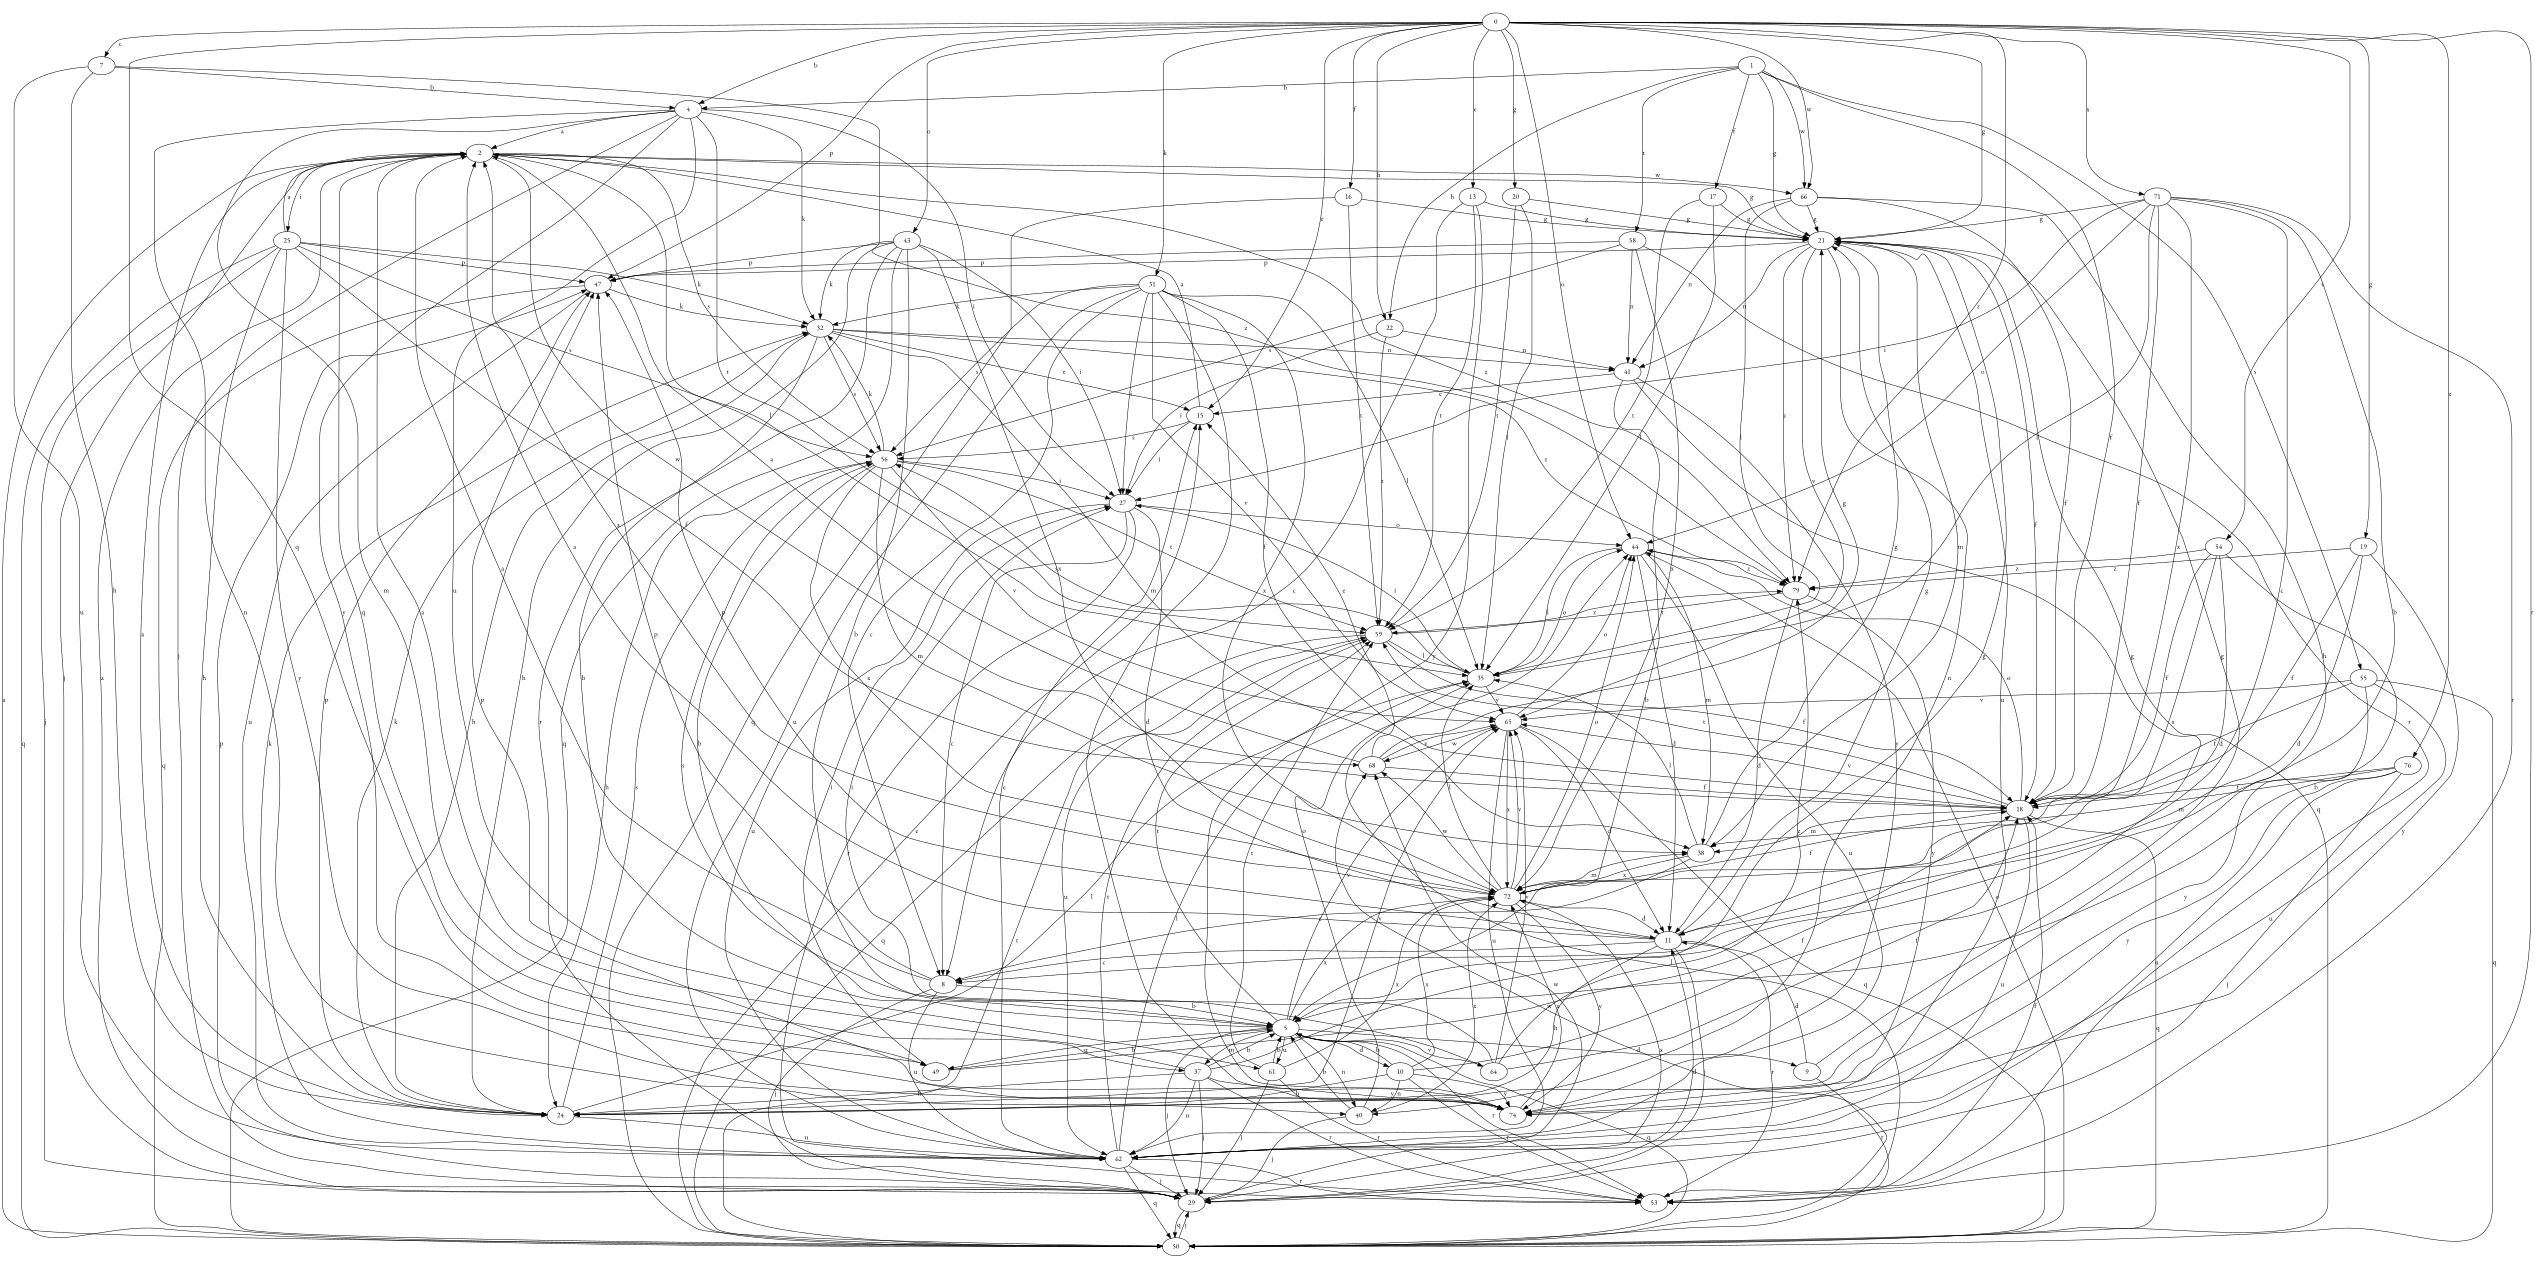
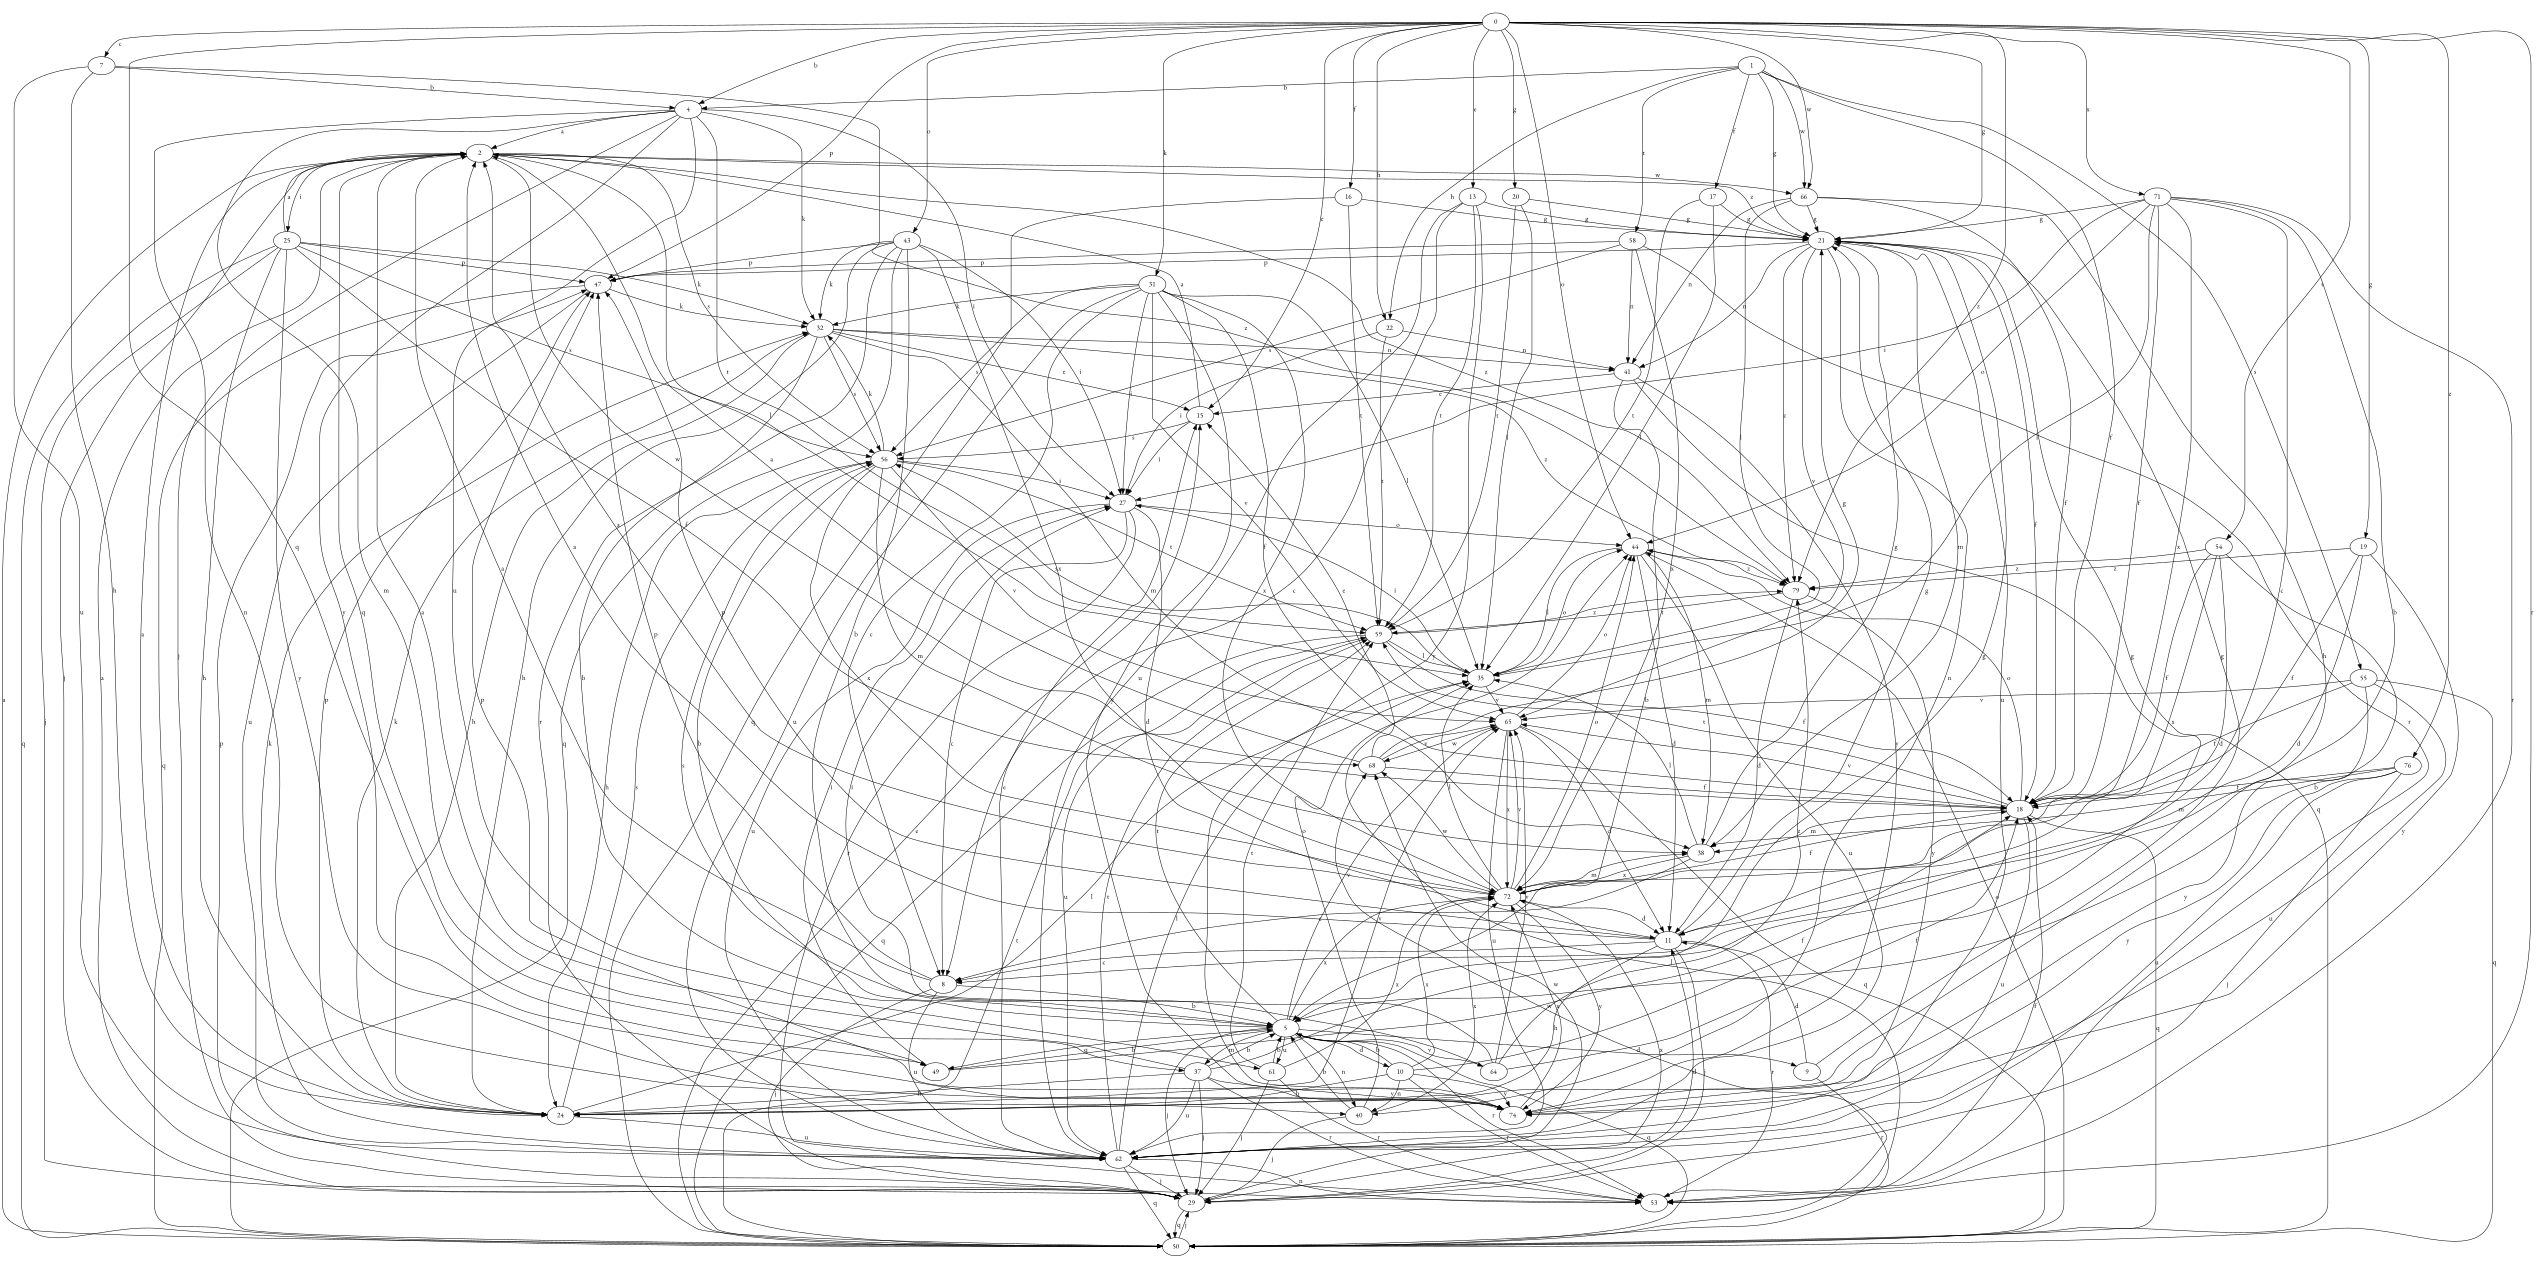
  strict digraph {
    fontname="EB Garamond"
    node [fontname="EB Garamond"]
    edge [fontname="EB Garamond"]
    0
    4
    7
    13
    15
    16
    19
    20
    21
    22
    31
    43
    44
    47
    49
    53
    54
    66
    71
    76
    79
    2
    29
    27
    32
    37
    40
    59
    61
    74
    24
    62
    8
    56
    50
    18
    11
    35
    65
    38
    41
    72
    5
    1
    17
    55
    58
    25
    68
    9
    10
    64
    0 -> 4 [label=b]
    0 -> 7 [label=c]
    0 -> 13 [label=e]
    0 -> 15 [label=e]
    0 -> 16 [label=f]
    0 -> 19 [label=g]
    0 -> 20 [label=g]
    0 -> 21 [label=g]
    0 -> 22 [label=h]
    0 -> 31 [label=k]
    0 -> 43 [label=o]
    0 -> 44 [label=o]
    0 -> 47 [label=p]
    0 -> 49 [label=q]
    0 -> 53 [label=r]
    0 -> 54 [label=s]
    0 -> 66 [label=w]
    0 -> 71 [label=x]
    0 -> 76 [label=z]
    0 -> 79 [label=z]
    4 -> 2 [label=a]
    4 -> 29 [label=j]
    4 -> 27 [label=i]
    4 -> 32 [label=k]
    4 -> 37 [label=m]
    4 -> 40 [label=n]
    4 -> 59 [label=t]
    4 -> 61 [label=u]
    4 -> 74 [label=y]
    7 -> 4 [label=b]
    7 -> 79 [label=z]
    7 -> 24 [label=h]
    7 -> 62 [label=u]
    13 -> 21 [label=g]
    13 -> 59 [label=t]
    13 -> 74 [label=y]
+   13 -> 62 [label=u]
    13 -> 8 [label=c]
    15 -> 2 [label=a]
    15 -> 27 [label=i]
    15 -> 56 [label=s]
    16 -> 21 [label=g]
    16 -> 59 [label=t]
    16 -> 50 [label=q]
    19 -> 79 [label=z]
    19 -> 74 [label=y]
    19 -> 18 [label=f]
    19 -> 11 [label=d]
    20 -> 21 [label=g]
    20 -> 59 [label=t]
    20 -> 35 [label=l]
    21 -> 47 [label=p]
    21 -> 79 [label=z]
    21 -> 40 [label=n]
    21 -> 62 [label=u]
    21 -> 18 [label=f]
    21 -> 65 [label=v]
    21 -> 38 [label=m]
    21 -> 41 [label=n]
    22 -> 27 [label=i]
    22 -> 59 [label=t]
    22 -> 41 [label=n]
    31 -> 27 [label=i]
    31 -> 32 [label=k]
    31 -> 74 [label=y]
    31 -> 62 [label=u]
    31 -> 8 [label=c]
    31 -> 56 [label=s]
    31 -> 18 [label=f]
    31 -> 35 [label=l]
    31 -> 65 [label=v]
    31 -> 72 [label=x]
    43 -> 47 [label=p]
    43 -> 53 [label=r]
    43 -> 27 [label=i]
    43 -> 32 [label=k]
    43 -> 24 [label=h]
    43 -> 50 [label=q]
    43 -> 72 [label=x]
    43 -> 5 [label=b]
    44 -> 79 [label=z]
    44 -> 62 [label=u]
    44 -> 11 [label=d]
    44 -> 35 [label=l]
    44 -> 38 [label=m]
    47 -> 32 [label=k]
    47 -> 62 [label=u]
    47 -> 50 [label=q]
    49 -> 27 [label=i]
    49 -> 18 [label=f]
    49 -> 5 [label=b]
    53 -> 18 [label=f]
    54 -> 79 [label=z]
    54 -> 18 [label=f]
    54 -> 11 [label=d]
    54 -> 72 [label=x]
    54 -> 5 [label=b]
    66 -> 21 [label=g]
    66 -> 24 [label=h]
    66 -> 18 [label=f]
    66 -> 35 [label=l]
    66 -> 41 [label=n]
    71 -> 21 [label=g]
    71 -> 44 [label=o]
    71 -> 53 [label=r]
    71 -> 27 [label=i]
    71 -> 8 [label=c]
    71 -> 18 [label=f]
    71 -> 35 [label=l]
    71 -> 72 [label=x]
    71 -> 5 [label=b]
    76 -> 29 [label=j]
    76 -> 74 [label=y]
    76 -> 62 [label=u]
    76 -> 18 [label=f]
    76 -> 38 [label=m]
    79 -> 59 [label=t]
    79 -> 74 [label=y]
    79 -> 11 [label=d]
-   2 -> 21 [label=g]
+   2 -> 21 [label=z]
    2 -> 49 [label=q]
    2 -> 66 [label=w]
    2 -> 79 [label=z]
    2 -> 29 [label=j]
    2 -> 56 [label=s]
    2 -> 35 [label=l]
    2 -> 25 [label=i]
    2 -> 68 [label=w]
    29 -> 47 [label=p]
    29 -> 2 [label=a]
    29 -> 50 [label=q]
    29 -> 11 [label=d]
    29 -> 72 [label=x]
    29 -> 68 [label=w]
    27 -> 44 [label=o]
    27 -> 53 [label=r]
    27 -> 62 [label=u]
    27 -> 8 [label=c]
    27 -> 11 [label=d]
    32 -> 15 [label=e]
    32 -> 79 [label=z]
    32 -> 24 [label=h]
    32 -> 56 [label=s]
    32 -> 38 [label=m]
    32 -> 41 [label=n]
    32 -> 5 [label=b]
    37 -> 21 [label=g]
    37 -> 53 [label=r]
    37 -> 2 [label=a]
    37 -> 29 [label=j]
    37 -> 74 [label=y]
    37 -> 24 [label=h]
    37 -> 62 [label=u]
    37 -> 5 [label=b]
    40 -> 44 [label=o]
    40 -> 29 [label=j]
    40 -> 72 [label=x]
    40 -> 5 [label=b]
    59 -> 79 [label=z]
    59 -> 62 [label=u]
    59 -> 50 [label=q]
    59 -> 18 [label=f]
    59 -> 35 [label=l]
    61 -> 53 [label=r]
    61 -> 29 [label=j]
    61 -> 59 [label=t]
    61 -> 72 [label=x]
    61 -> 5 [label=b]
    74 -> 47 [label=p]
    74 -> 72 [label=x]
    24 -> 47 [label=p]
    24 -> 2 [label=a]
    24 -> 32 [label=k]
    24 -> 62 [label=u]
    24 -> 56 [label=s]
    24 -> 35 [label=l]
    24 -> 65 [label=v]
    62 -> 15 [label=e]
-   62 -> 53 [label=r]
+   62 -> 53 [label=n]
    62 -> 29 [label=j]
    62 -> 32 [label=k]
    62 -> 59 [label=t]
    62 -> 50 [label=q]
    62 -> 35 [label=l]
    8 -> 47 [label=p]
    8 -> 2 [label=a]
    8 -> 29 [label=j]
    8 -> 62 [label=u]
    8 -> 5 [label=b]
    56 -> 27 [label=i]
    56 -> 32 [label=k]
    56 -> 59 [label=t]
    56 -> 24 [label=h]
    56 -> 65 [label=v]
    56 -> 38 [label=m]
    56 -> 72 [label=x]
    56 -> 5 [label=b]
    50 -> 15 [label=e]
    50 -> 44 [label=o]
    50 -> 2 [label=a]
    50 -> 29 [label=j]
    50 -> 59 [label=t]
    50 -> 35 [label=l]
    50 -> 68 [label=w]
    18 -> 44 [label=o]
    18 -> 59 [label=t]
    18 -> 62 [label=u]
    18 -> 50 [label=q]
    18 -> 65 [label=v]
    18 -> 38 [label=m]
    11 -> 21 [label=g]
    11 -> 47 [label=p]
    11 -> 53 [label=r]
    11 -> 2 [label=a]
    11 -> 29 [label=j]
    11 -> 24 [label=h]
    11 -> 8 [label=c]
    35 -> 44 [label=o]
    35 -> 27 [label=i]
    35 -> 56 [label=s]
    35 -> 65 [label=v]
    65 -> 44 [label=o]
    65 -> 62 [label=u]
    65 -> 50 [label=q]
    65 -> 11 [label=d]
    65 -> 72 [label=x]
    65 -> 68 [label=w]
    38 -> 21 [label=g]
    38 -> 8 [label=c]
    38 -> 35 [label=l]
    38 -> 72 [label=x]
    41 -> 15 [label=e]
    41 -> 74 [label=y]
    41 -> 50 [label=q]
    41 -> 5 [label=b]
    72 -> 44 [label=o]
    72 -> 2 [label=a]
    72 -> 74 [label=y]
    72 -> 18 [label=f]
    72 -> 11 [label=d]
    72 -> 35 [label=l]
    72 -> 65 [label=v]
    72 -> 38 [label=m]
    72 -> 68 [label=w]
    5 -> 49 [label=q]
    5 -> 53 [label=r]
    5 -> 29 [label=j]
    5 -> 37 [label=m]
    5 -> 40 [label=n]
    5 -> 59 [label=t]
    5 -> 61 [label=u]
    5 -> 50 [label=q]
    5 -> 65 [label=v]
    5 -> 72 [label=x]
    5 -> 9 [label=d]
    5 -> 10 [label=d]
    5 -> 64 [label=v]
    1 -> 4 [label=b]
    1 -> 21 [label=g]
    1 -> 22 [label=h]
    1 -> 66 [label=w]
    1 -> 18 [label=f]
    1 -> 17 [label=f]
    1 -> 55 [label=s]
    1 -> 58 [label=t]
    17 -> 21 [label=g]
    17 -> 59 [label=t]
    17 -> 35 [label=l]
    55 -> 74 [label=y]
    55 -> 62 [label=u]
    55 -> 50 [label=q]
    55 -> 18 [label=f]
    55 -> 65 [label=v]
    58 -> 47 [label=p]
    58 -> 53 [label=r]
    58 -> 56 [label=s]
    58 -> 41 [label=n]
    58 -> 72 [label=x]
    25 -> 47 [label=p]
    25 -> 2 [label=a]
    25 -> 29 [label=j]
    25 -> 32 [label=k]
    25 -> 74 [label=y]
    25 -> 24 [label=h]
    25 -> 56 [label=s]
    25 -> 50 [label=q]
    25 -> 18 [label=f]
    68 -> 15 [label=e]
    68 -> 21 [label=g]
    68 -> 2 [label=a]
    68 -> 18 [label=f]
    68 -> 65 [label=v]
    9 -> 21 [label=g]
    9 -> 53 [label=r]
    9 -> 11 [label=d]
    10 -> 21 [label=g]
    10 -> 53 [label=r]
    10 -> 40 [label=n]
    10 -> 74 [label=y]
    10 -> 24 [label=h]
    10 -> 72 [label=x]
    10 -> 5 [label=b]
    64 -> 79 [label=z]
    64 -> 27 [label=i]
    64 -> 56 [label=s]
    64 -> 18 [label=f]
    64 -> 65 [label=v]
  }
